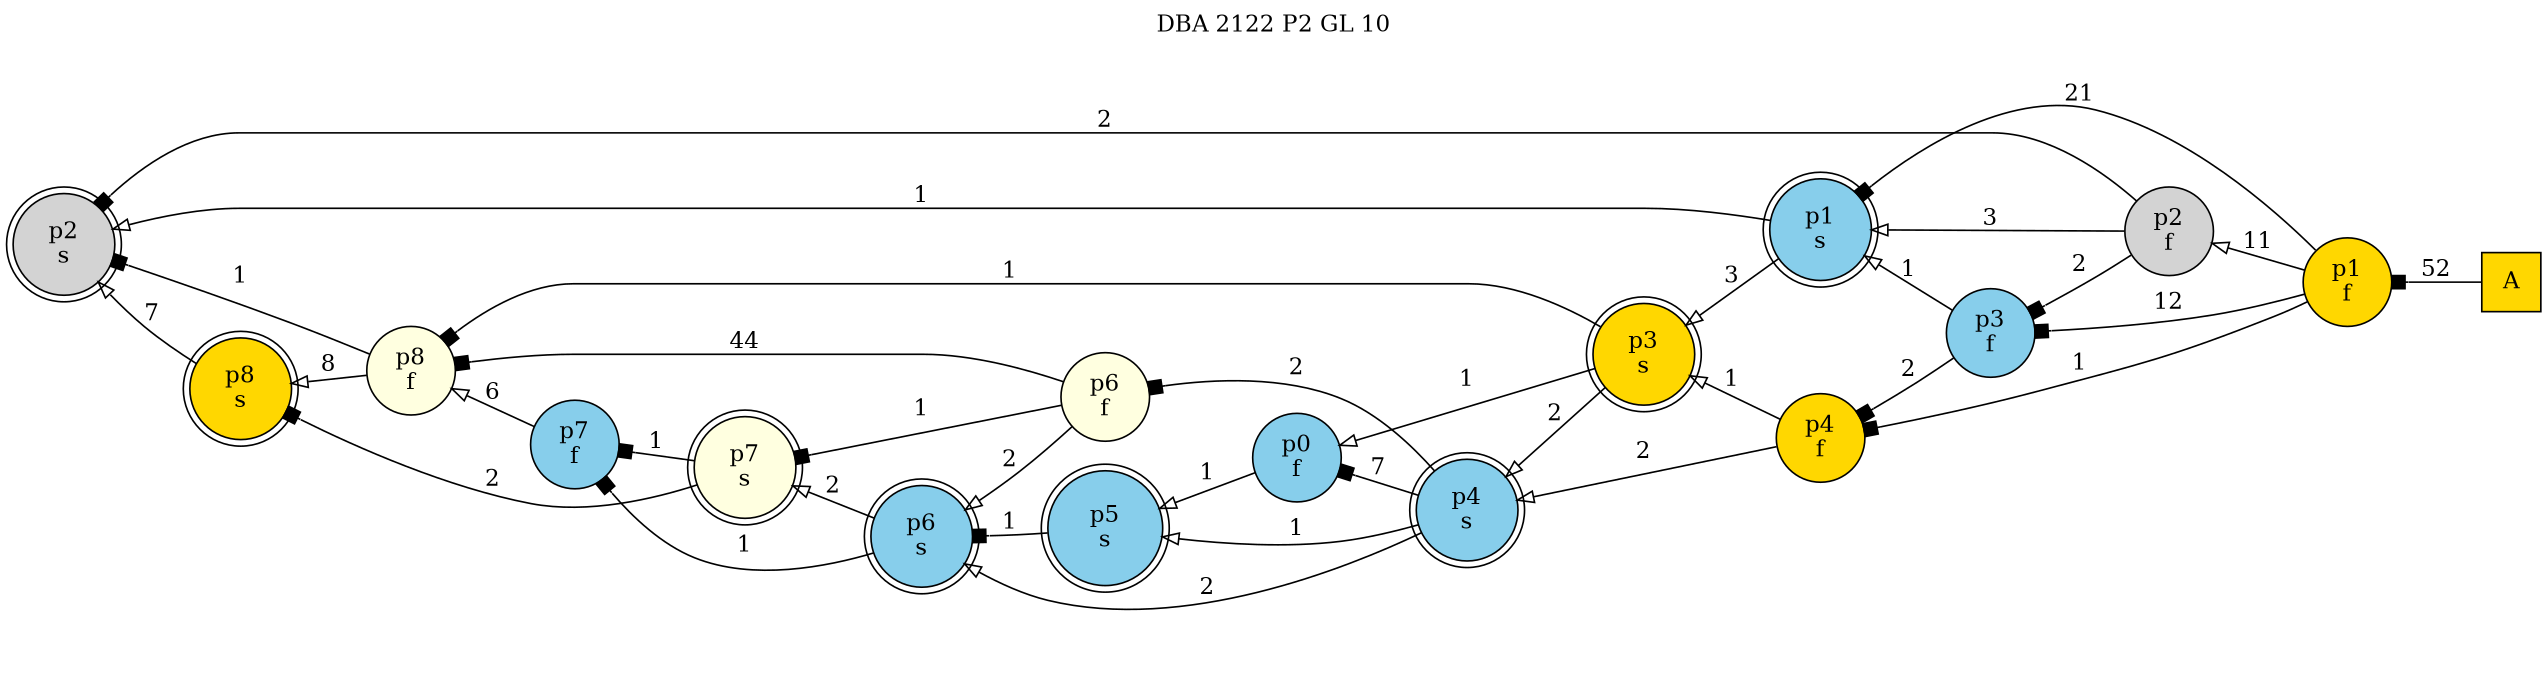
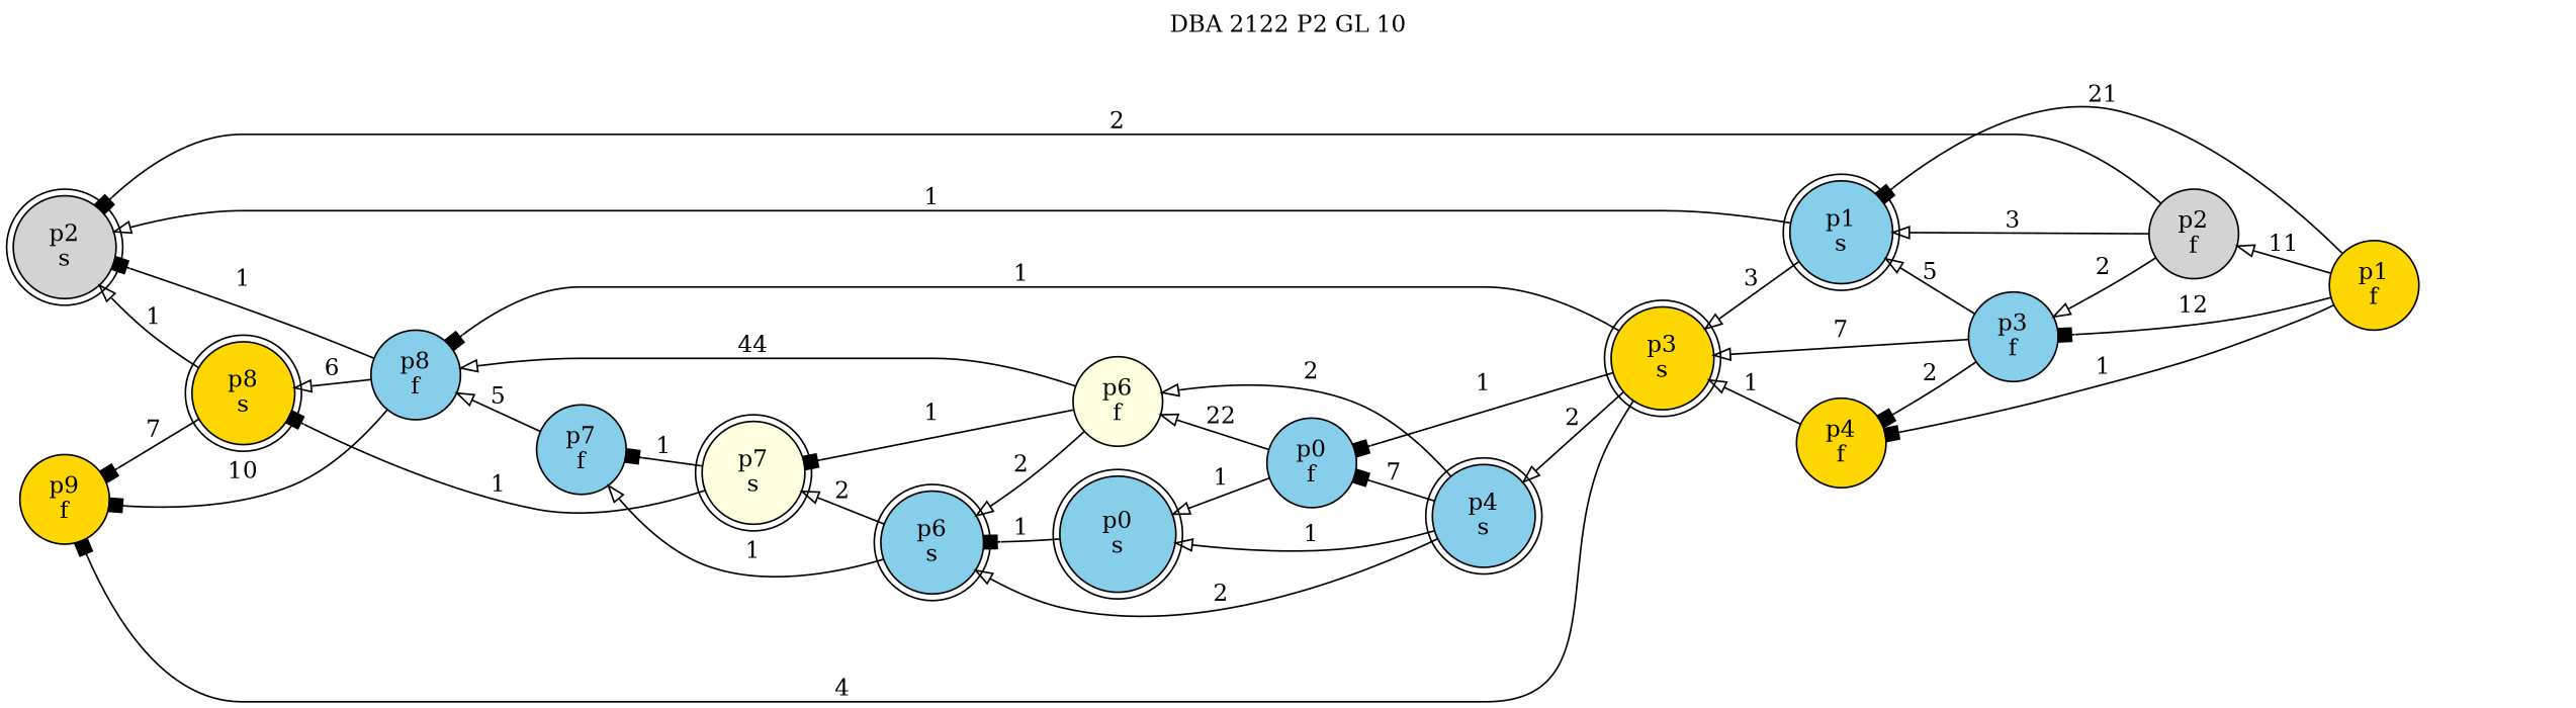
  digraph {
    label=" DBA 2122 P2 GL 10 "
    labelloc=tl
    rankdir=RL
    node [fillcolor=skyblue shape=circle style=filled]
    edge [arrowhead=onormal]
-   n1 [fillcolor=gold label=A shape=square]
    n2 [fillcolor=gold label="p1\nf"]
    n3 [label="p1\ns" shape=doublecircle]
    n4 [fillcolor=lightgrey label="p2\nf"]
    n5 [label="p3\nf"]
    n6 [fillcolor=gold label="p4\nf"]
    n7 [fillcolor=lightgrey label="p2\ns" shape=doublecircle]
    n8 [fillcolor=gold label="p3\ns" shape=doublecircle]
    n9 [label="p4\ns" shape=doublecircle]
    n10 [label="p0\nf"]
-   n11 [fillcolor=lightyellow label="p8\nf"]
+   n11 [label="p8\nf"]
+   n12 [fillcolor=gold label="p9\nf"]
    n13 [fillcolor=lightyellow label="p6\nf"]
    n14 [label="p6\ns" shape=doublecircle]
-   n15 [label="p5\ns" shape=doublecircle]
+   n15 [label="p0\ns" shape=doublecircle]
    n16 [fillcolor=gold label="p8\ns" shape=doublecircle]
    n17 [fillcolor=lightyellow label="p7\ns" shape=doublecircle]
    n18 [label="p7\nf"]
-   n1 -> n2 [arrowhead=box label=52]
    n2 -> n3 [arrowhead=box label=21]
    n2 -> n4 [label=11]
    n2 -> n5 [arrowhead=box label=12]
    n2 -> n6 [arrowhead=box label=1]
    n3 -> n7 [label=1]
    n3 -> n8 [label=3]
    n4 -> n3 [label=3]
-   n4 -> n5 [arrowhead=box label=2]
+   n4 -> n5 [label=2]
    n4 -> n7 [arrowhead=box label=2]
-   n5 -> n3 [label=1]
+   n5 -> n3 [label=5]
    n5 -> n6 [arrowhead=box label=2]
+   n5 -> n8 [label=7]
    n6 -> n8 [label=1]
-   n6 -> n9 [label=2]
    n8 -> n9 [label=2]
-   n8 -> n10 [label=1]
+   n8 -> n10 [arrowhead=box label=1]
    n8 -> n11 [arrowhead=box label=1]
+   n8 -> n12 [arrowhead=box label=4]
    n9 -> n10 [arrowhead=box label=7]
-   n9 -> n13 [arrowhead=box label=2]
+   n9 -> n13 [label=2]
    n9 -> n14 [label=2]
    n9 -> n15 [label=1]
+   n10 -> n13 [label=22]
    n10 -> n15 [label=1]
    n11 -> n7 [arrowhead=box label=1]
-   n11 -> n16 [label=8]
-   n13 -> n11 [arrowhead=box label=44]
+   n11 -> n12 [arrowhead=box label=10]
+   n11 -> n16 [label=6]
+   n13 -> n11 [label=44]
    n13 -> n14 [label=2]
    n13 -> n17 [arrowhead=box label=1]
    n14 -> n17 [label=2]
-   n14 -> n18 [arrowhead=box label=1]
+   n14 -> n18 [label=1]
    n15 -> n14 [arrowhead=box label=1]
-   n16 -> n7 [label=7]
-   n17 -> n16 [arrowhead=box label=2]
+   n16 -> n7 [label=1]
+   n16 -> n12 [arrowhead=box label=7]
+   n17 -> n16 [arrowhead=box label=1]
    n17 -> n18 [arrowhead=box label=1]
-   n18 -> n11 [label=6]
+   n18 -> n11 [label=5]
  }
